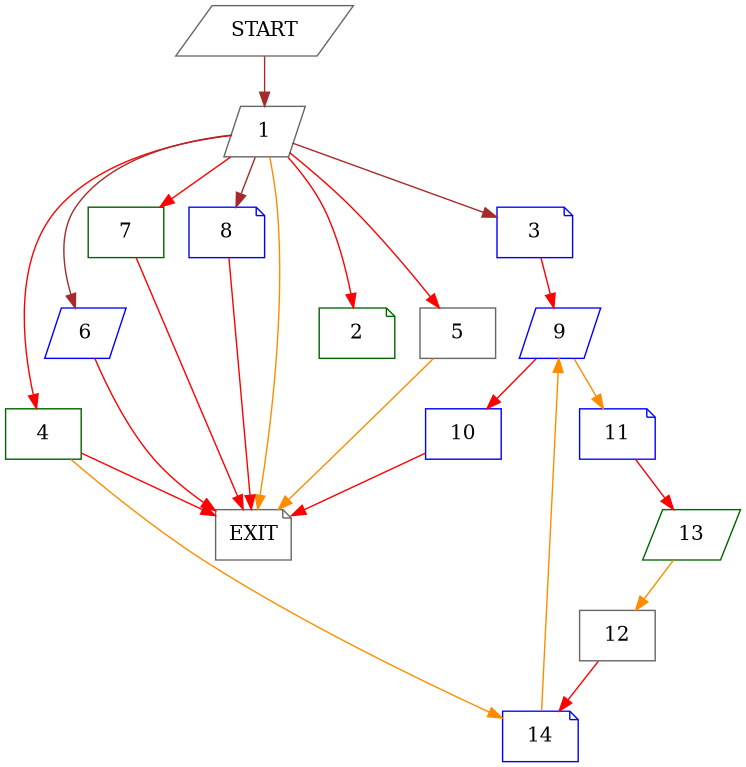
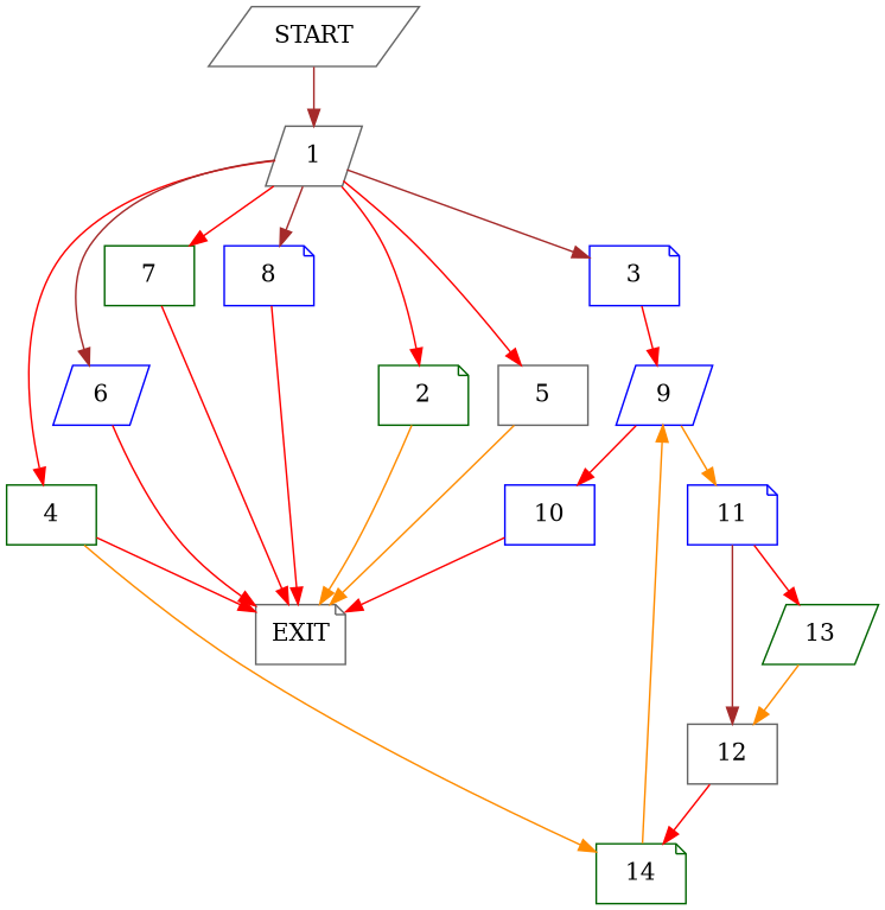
  digraph {
    node [color=blue shape=note]
    edge [color=red]
    n1 [color=gray40 label=START shape=parallelogram]
    1 [color=gray40 shape=parallelogram]
    2 [color=darkgreen]
    3
    4 [color=darkgreen shape=box]
    5 [color=gray40 shape=box]
    6 [shape=parallelogram]
    7 [color=darkgreen shape=box]
    8
    n10 [color=gray40 label=EXIT]
    9 [shape=parallelogram]
-   14
+   14 [color=darkgreen]
    10 [shape=box]
    11
    12 [color=gray40 shape=box]
    13 [color=darkgreen shape=parallelogram]
    n1 -> 1 [color=brown]
    1 -> 2
    1 -> 3 [color=brown]
    1 -> 4
    1 -> 5
    1 -> 6 [color=brown]
    1 -> 7
    1 -> 8 [color=brown]
-   1 -> n10 [color=darkorange]
+   2 -> n10 [color=darkorange]
    3 -> 9
    4 -> n10
    4 -> 14 [color=darkorange]
    5 -> n10 [color=darkorange]
    6 -> n10
    7 -> n10
    8 -> n10
    9 -> 10
    9 -> 11 [color=darkorange]
    14 -> 9 [color=darkorange]
    10 -> n10
+   11 -> 12 [color=brown]
    11 -> 13
    12 -> 14
    13 -> 12 [color=darkorange]
  }
